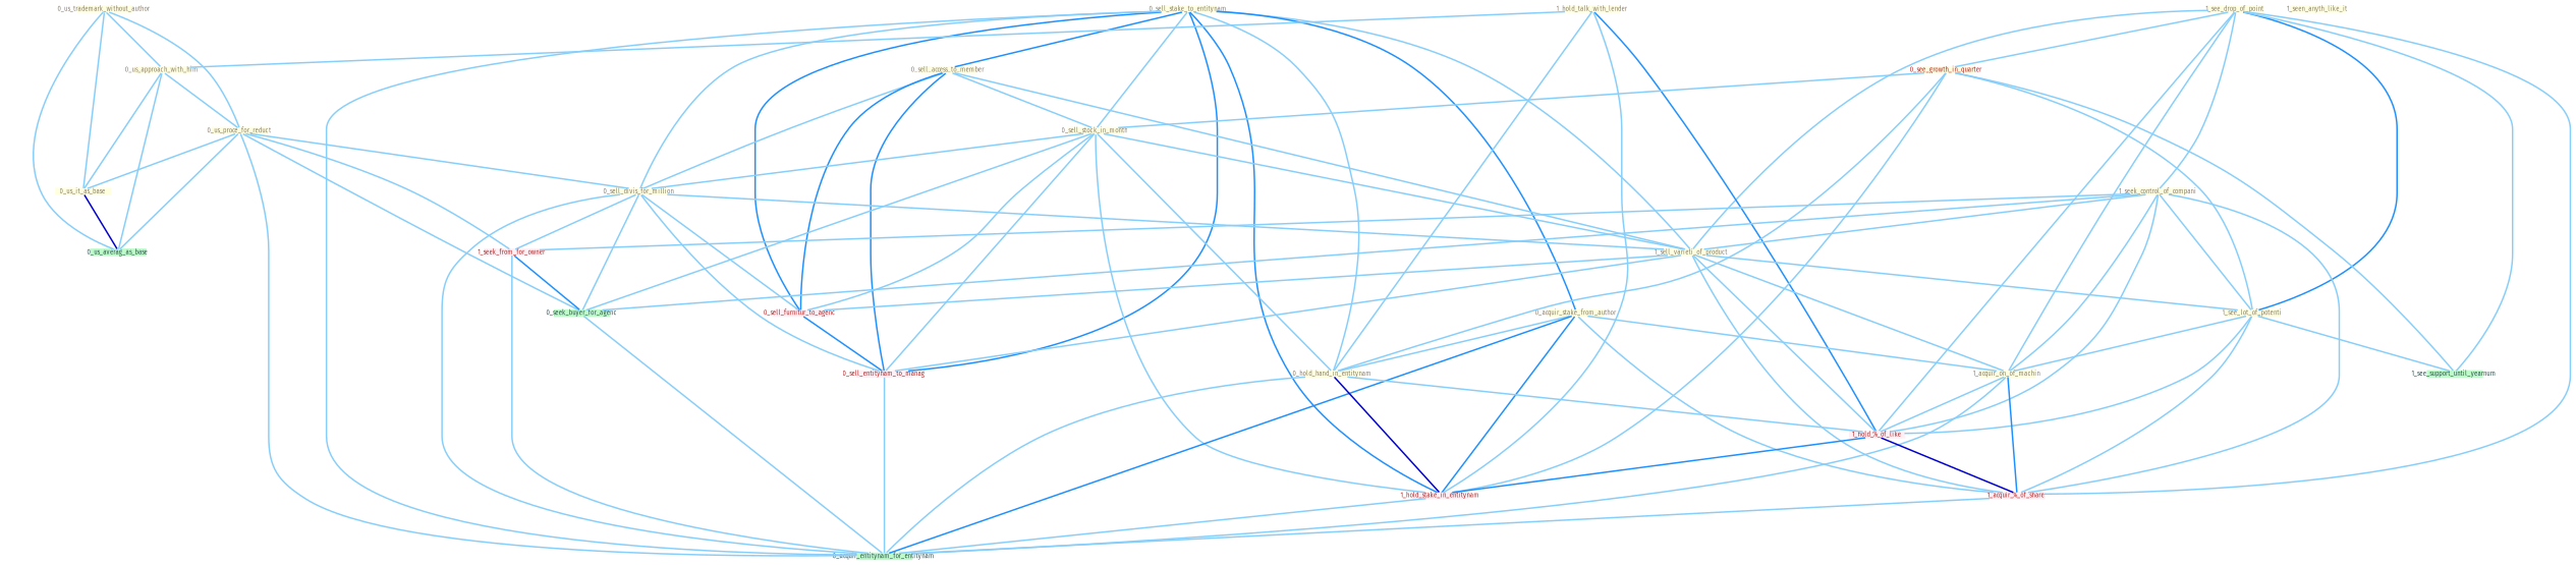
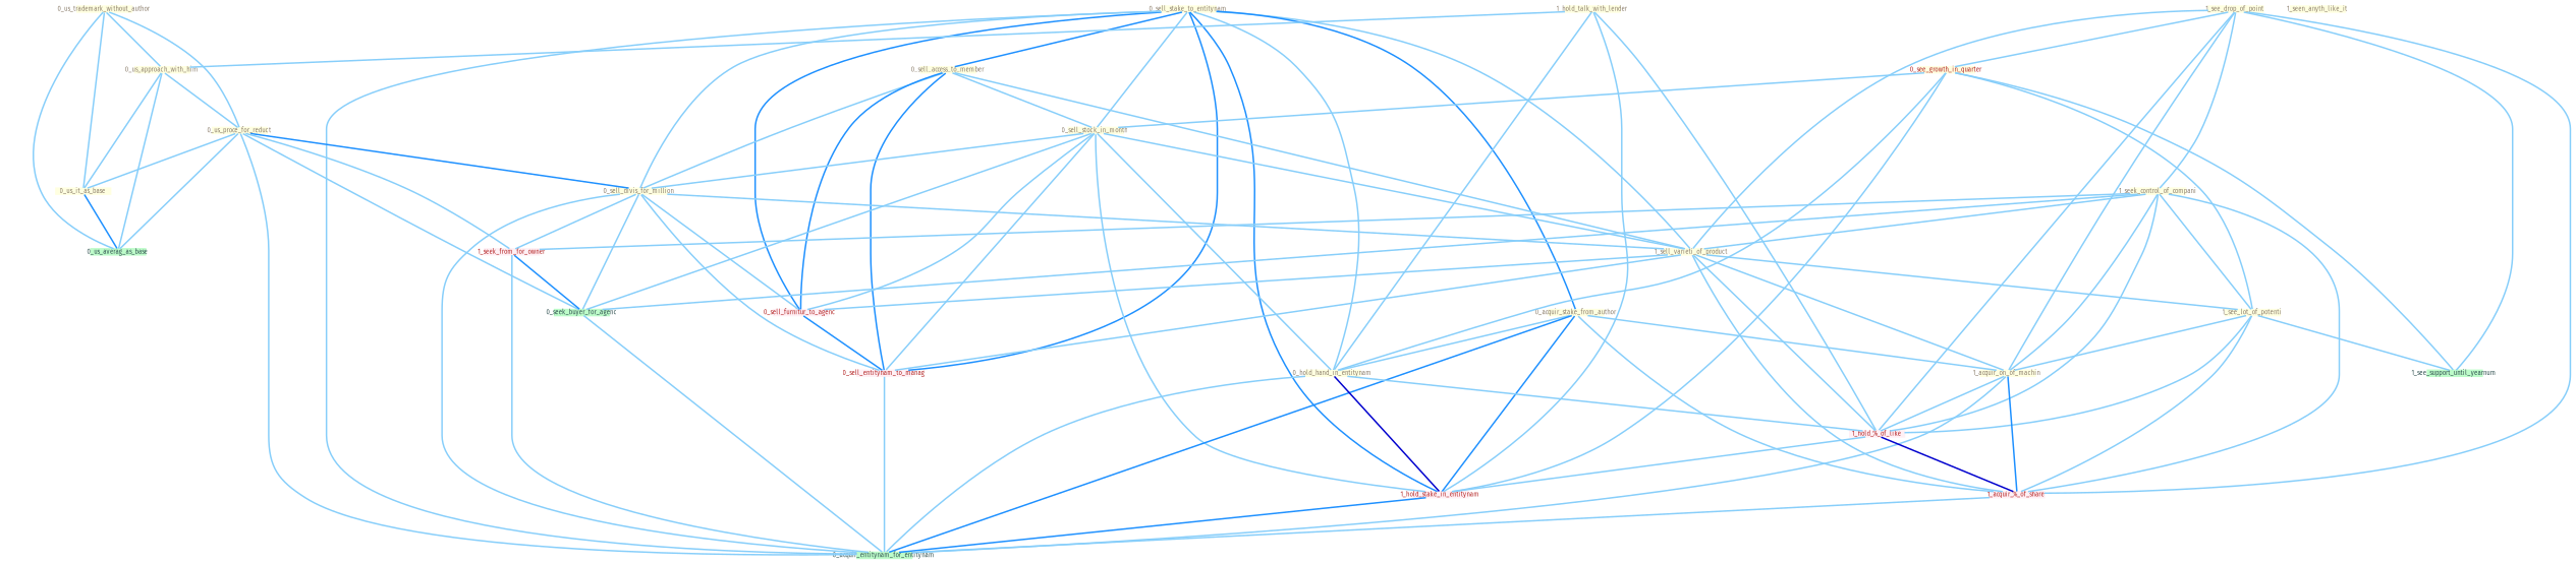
  graph {
    fontname="Fira Sans"
    node [color="#ffffe0" fixedsize=true fontcolor="#8b7d6b" fontname="Fira Sans" fontsize=4 shape=polygon style=filled]
    edge [color="#87cefa" fontname="Fira Sans" w=1]
    "0_us_trademark_without_author " [height=.06 width=.5]
    "1_see_drop_of_point " [height=.06 width=.5]
    "0_sell_stake_to_entitynam " [height=.06 width=.5]
    "1_hold_talk_with_lender " [height=.06 width=.5]
    "0_us_approach_with_him " [height=.06 width=.5]
    "0_sell_access_to_member " [height=.06 width=.5]
    "0_us_proce_for_reduct " [height=.06 width=.5]
    "1_seek_control_of_compani " [height=.06 width=.5]
    "0_see_growth_in_quarter " [fontcolor="#b22222" height=.06 width=.5]
    "0_sell_stock_in_month " [height=.06 width=.5]
    "0_sell_divis_for_million " [height=.06 width=.5]
    "1_sell_varieti_of_product " [height=.06 width=.5]
    "1_see_lot_of_potenti " [height=.06 width=.5]
    n14 [height=.06 label="0_acquir_stake_from_author" width=.5]
    "1_acquir_on_of_machin " [height=.06 width=.5]
    "1_seen_anyth_like_it " [height=.06 width=.5]
    "0_hold_hand_in_entitynam " [height=.06 width=.5]
    "0_us_it_as_base " [height=.06 width=.5]
    n19 [color="#fff0f5" fontcolor="#b22222" height=.06 label="1_hold_%_of_like" width=.5]
    "1_hold_stake_in_entitynam " [color="#fff0f5" fontcolor="#b22222" height=.06 width=.5]
    n21 [color="#fff0f5" fontcolor="#b22222" height=.06 label="1_seek_from_for_owner" width=.5]
    "1_acquir_%_of_share " [color="#fff0f5" fontcolor="#b22222" height=.06 width=.5]
    "0_sell_furnitur_to_agenc " [color="#fff0f5" fontcolor="#b22222" height=.06 width=.5]
    "0_sell_entitynam_to_manag " [color="#fff0f5" fontcolor="#b22222" height=.06 width=.5]
    "0_us_averag_as_base " [color="#BDFCC9" fontcolor="#2f4f4f" height=.06 width=.5]
    "1_see_support_until_yearnum " [color="#BDFCC9" fontcolor="#2f4f4f" height=.06 width=.5]
    "0_acquir_entitynam_for_entitynam " [color="#BDFCC9" fontcolor="#2f4f4f" height=.06 width=.5]
    n28 [color="#BDFCC9" fontcolor="#2f4f4f" height=.06 label="0_seek_buyer_for_agenc" width=.5]
    subgraph sub_1 {
      "0_us_trademark_without_author "
      "1_see_drop_of_point "
      "0_sell_stake_to_entitynam "
      "1_hold_talk_with_lender "
      "0_us_approach_with_him "
      "0_sell_access_to_member "
      "0_us_proce_for_reduct "
      "1_seek_control_of_compani "
      "0_see_growth_in_quarter "
      "0_sell_stock_in_month "
      "0_sell_divis_for_million "
      "1_sell_varieti_of_product "
      "1_see_lot_of_potenti "
      n14
      "1_acquir_on_of_machin "
      "1_seen_anyth_like_it "
      "0_hold_hand_in_entitynam "
      "0_us_it_as_base "
    }
    subgraph sub_2 {
      n19
      "1_hold_stake_in_entitynam "
      n21
      "1_acquir_%_of_share "
      "0_sell_furnitur_to_agenc "
      "0_sell_entitynam_to_manag "
    }
    "0_us_trademark_without_author " -- "0_us_approach_with_him "
    "0_us_trademark_without_author " -- "0_us_proce_for_reduct "
    "0_us_trademark_without_author " -- "0_us_it_as_base "
    "0_us_trademark_without_author " -- "0_us_averag_as_base "
    "1_see_drop_of_point " -- "1_seek_control_of_compani "
    "1_see_drop_of_point " -- "0_see_growth_in_quarter "
    "1_see_drop_of_point " -- "1_sell_varieti_of_product "
-   "1_see_drop_of_point " -- "1_see_lot_of_potenti " [color="#1e90ff" w=2]
    "1_see_drop_of_point " -- "1_acquir_on_of_machin "
    "1_see_drop_of_point " -- n19
    "1_see_drop_of_point " -- "1_acquir_%_of_share "
    "1_see_drop_of_point " -- "1_see_support_until_yearnum "
    "0_sell_stake_to_entitynam " -- "0_sell_access_to_member " [color="#1e90ff" w=2]
    "0_sell_stake_to_entitynam " -- "0_sell_stock_in_month "
    "0_sell_stake_to_entitynam " -- "0_sell_divis_for_million "
    "0_sell_stake_to_entitynam " -- "1_sell_varieti_of_product "
    "0_sell_stake_to_entitynam " -- n14 [color="#1e90ff" w=2]
    "0_sell_stake_to_entitynam " -- "0_hold_hand_in_entitynam "
    "0_sell_stake_to_entitynam " -- "1_hold_stake_in_entitynam " [color="#1e90ff" w=2]
    "0_sell_stake_to_entitynam " -- "0_sell_furnitur_to_agenc " [color="#1e90ff" w=2]
    "0_sell_stake_to_entitynam " -- "0_sell_entitynam_to_manag " [color="#1e90ff" w=2]
    "0_sell_stake_to_entitynam " -- "0_acquir_entitynam_for_entitynam "
    "1_hold_talk_with_lender " -- "0_us_approach_with_him "
    "1_hold_talk_with_lender " -- "0_hold_hand_in_entitynam "
-   "1_hold_talk_with_lender " -- n19 [color="#1e90ff"]
+   "1_hold_talk_with_lender " -- n19
    "1_hold_talk_with_lender " -- "1_hold_stake_in_entitynam "
    "0_us_approach_with_him " -- "0_us_proce_for_reduct "
    "0_us_approach_with_him " -- "0_us_it_as_base "
    "0_us_approach_with_him " -- "0_us_averag_as_base "
    "0_sell_access_to_member " -- "0_sell_stock_in_month "
    "0_sell_access_to_member " -- "0_sell_divis_for_million "
    "0_sell_access_to_member " -- "1_sell_varieti_of_product "
    "0_sell_access_to_member " -- "0_sell_furnitur_to_agenc " [color="#1e90ff" w=2]
    "0_sell_access_to_member " -- "0_sell_entitynam_to_manag " [color="#1e90ff" w=2]
-   "0_us_proce_for_reduct " -- "0_sell_divis_for_million "
+   "0_us_proce_for_reduct " -- "0_sell_divis_for_million " [color="#1e90ff"]
    "0_us_proce_for_reduct " -- "0_us_it_as_base "
    "0_us_proce_for_reduct " -- n21
    "0_us_proce_for_reduct " -- "0_us_averag_as_base "
    "0_us_proce_for_reduct " -- "0_acquir_entitynam_for_entitynam "
    "0_us_proce_for_reduct " -- n28
    "1_seek_control_of_compani " -- "1_sell_varieti_of_product "
    "1_seek_control_of_compani " -- "1_see_lot_of_potenti "
    "1_seek_control_of_compani " -- "1_acquir_on_of_machin "
    "1_seek_control_of_compani " -- n19
    "1_seek_control_of_compani " -- n21
    "1_seek_control_of_compani " -- "1_acquir_%_of_share "
    "1_seek_control_of_compani " -- n28
    "0_see_growth_in_quarter " -- "0_sell_stock_in_month "
    "0_see_growth_in_quarter " -- "1_see_lot_of_potenti "
    "0_see_growth_in_quarter " -- "0_hold_hand_in_entitynam "
    "0_see_growth_in_quarter " -- "1_hold_stake_in_entitynam "
    "0_see_growth_in_quarter " -- "1_see_support_until_yearnum "
    "0_sell_stock_in_month " -- "0_sell_divis_for_million "
    "0_sell_stock_in_month " -- "1_sell_varieti_of_product "
    "0_sell_stock_in_month " -- "0_hold_hand_in_entitynam "
    "0_sell_stock_in_month " -- "1_hold_stake_in_entitynam "
    "0_sell_stock_in_month " -- "0_sell_furnitur_to_agenc "
    "0_sell_stock_in_month " -- "0_sell_entitynam_to_manag "
    "0_sell_stock_in_month " -- n28
    "0_sell_divis_for_million " -- "1_sell_varieti_of_product "
    "0_sell_divis_for_million " -- n21
    "0_sell_divis_for_million " -- "0_sell_furnitur_to_agenc "
    "0_sell_divis_for_million " -- "0_sell_entitynam_to_manag "
    "0_sell_divis_for_million " -- "0_acquir_entitynam_for_entitynam "
    "0_sell_divis_for_million " -- n28
    "1_sell_varieti_of_product " -- "1_see_lot_of_potenti "
    "1_sell_varieti_of_product " -- "1_acquir_on_of_machin "
    "1_sell_varieti_of_product " -- n19
    "1_sell_varieti_of_product " -- "1_acquir_%_of_share "
    "1_sell_varieti_of_product " -- "0_sell_furnitur_to_agenc "
    "1_sell_varieti_of_product " -- "0_sell_entitynam_to_manag "
    "1_see_lot_of_potenti " -- "1_acquir_on_of_machin "
    "1_see_lot_of_potenti " -- n19
    "1_see_lot_of_potenti " -- "1_acquir_%_of_share "
    "1_see_lot_of_potenti " -- "1_see_support_until_yearnum "
    n14 -- "1_acquir_on_of_machin "
    n14 -- "0_hold_hand_in_entitynam "
    n14 -- "1_hold_stake_in_entitynam " [color="#1e90ff" w=2]
    n14 -- "1_acquir_%_of_share "
    n14 -- "0_acquir_entitynam_for_entitynam " [color="#1e90ff" w=2]
    "1_acquir_on_of_machin " -- n19
    "1_acquir_on_of_machin " -- "1_acquir_%_of_share " [color="#1e90ff" w=2]
    "1_acquir_on_of_machin " -- "0_acquir_entitynam_for_entitynam "
    "0_hold_hand_in_entitynam " -- n19
    "0_hold_hand_in_entitynam " -- "1_hold_stake_in_entitynam " [color="#0000cd" w=3]
    "0_hold_hand_in_entitynam " -- "0_acquir_entitynam_for_entitynam "
-   "0_us_it_as_base " -- "0_us_averag_as_base " [color="#0000cd" w=3]
-   n19 -- "1_hold_stake_in_entitynam " [color="#1e90ff"]
+   "0_us_it_as_base " -- "0_us_averag_as_base " [color="#1e90ff" w=3]
+   n19 -- "1_hold_stake_in_entitynam "
    n19 -- "1_acquir_%_of_share " [color="#0000cd" w=3]
-   "1_hold_stake_in_entitynam " -- "0_acquir_entitynam_for_entitynam "
+   "1_hold_stake_in_entitynam " -- "0_acquir_entitynam_for_entitynam " [color="#1e90ff"]
    n21 -- "0_acquir_entitynam_for_entitynam "
    n21 -- n28 [color="#1e90ff" w=2]
    "1_acquir_%_of_share " -- "0_acquir_entitynam_for_entitynam "
    "0_sell_furnitur_to_agenc " -- "0_sell_entitynam_to_manag " [color="#1e90ff" w=2]
    "0_sell_entitynam_to_manag " -- "0_acquir_entitynam_for_entitynam "
    n28 -- "0_acquir_entitynam_for_entitynam "
  }
